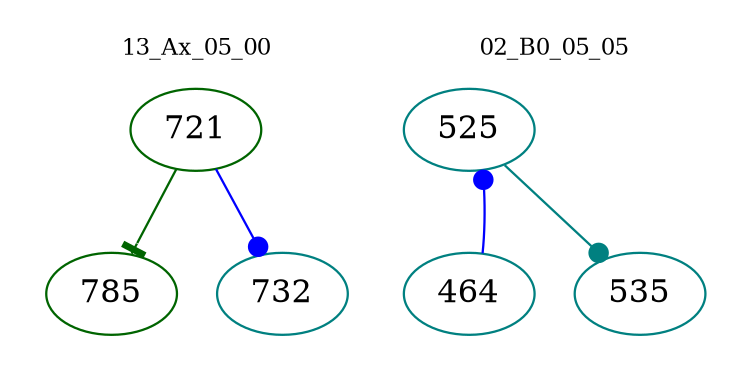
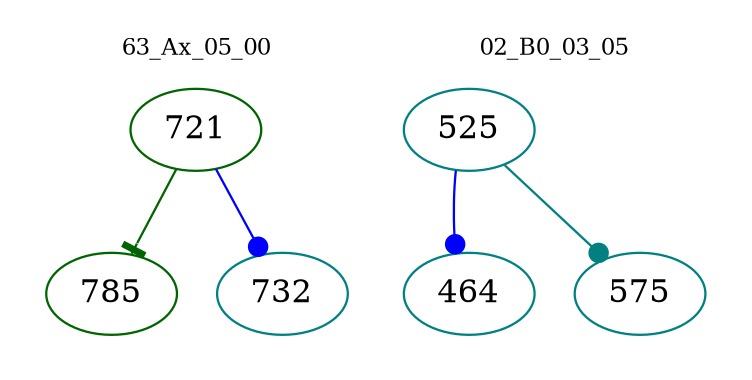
  digraph {
    node [color=teal]
    edge [arrowhead=dot color=blue]
    n1 [color=darkgreen label=721]
    n2 [color=darkgreen label=785]
    n3 [label=732]
    n4 [label=525]
    n5 [label=464]
-   n6 [label=535]
+   n6 [label=575]
    subgraph cluster_1 {
      color=white
      fontsize=10
-     label="13_Ax_05_00"
+     label="63_Ax_05_00"
      n1
      n2
      n3
    }
    subgraph cluster_2 {
      color=white
      fontsize=10
-     label="02_B0_05_05"
+     label="02_B0_03_05"
      n4
      n5
      n6
    }
    n1 -> n2 [arrowhead=tee color=darkgreen]
    n1 -> n3
-   n5 -> n4
+   n4 -> n5
    n4 -> n6 [color=teal]
  }
